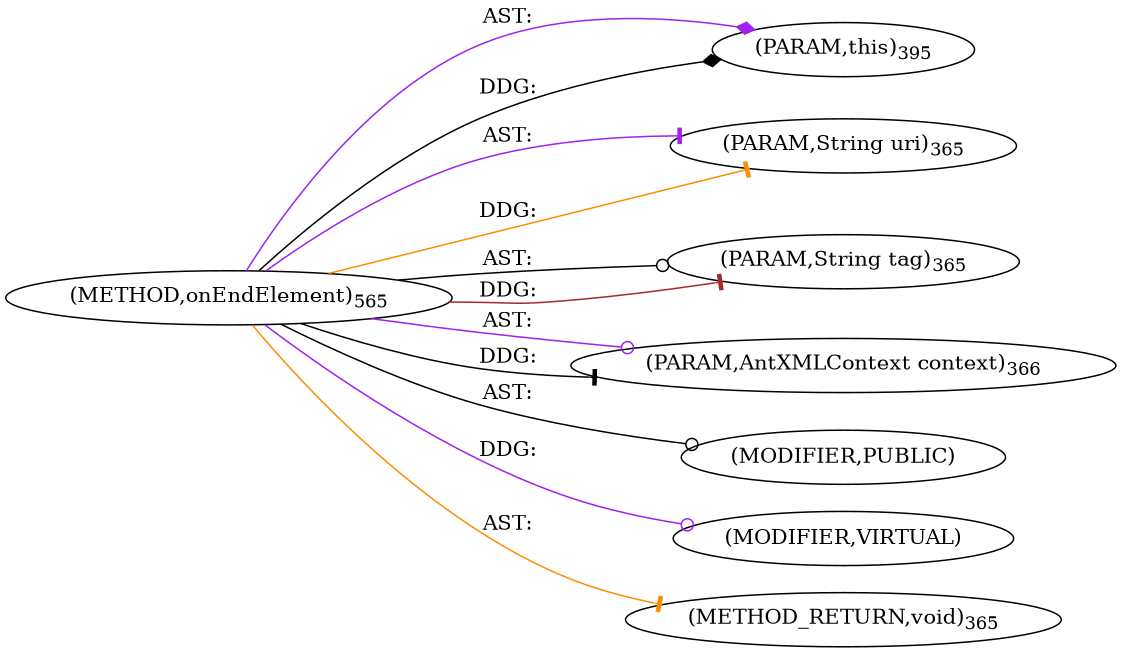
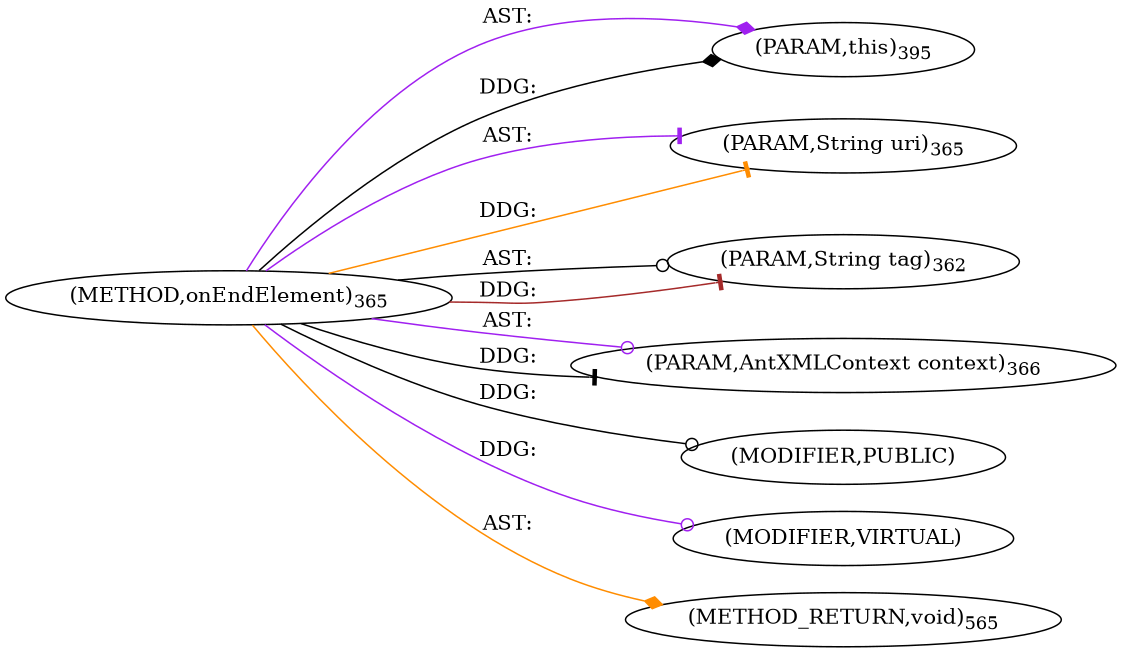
  digraph {
    rankdir=LR
    edge [arrowhead=tee color=purple]
-   n1 [label=<(METHOD,onEndElement)<SUB>565</SUB>>]
+   n1 [label=<(METHOD,onEndElement)<SUB>365</SUB>>]
    n2 [label=<(PARAM,this)<SUB>395</SUB>>]
    n3 [label=<(PARAM,String uri)<SUB>365</SUB>>]
-   n4 [label=<(PARAM,String tag)<SUB>365</SUB>>]
+   n4 [label=<(PARAM,String tag)<SUB>362</SUB>>]
    n5 [label=<(PARAM,AntXMLContext context)<SUB>366</SUB>>]
    n6 [label=<(MODIFIER,PUBLIC)>]
    n7 [label=<(MODIFIER,VIRTUAL)>]
-   n8 [label=<(METHOD_RETURN,void)<SUB>365</SUB>>]
+   n8 [label=<(METHOD_RETURN,void)<SUB>565</SUB>>]
    n1 -> n2 [arrowhead=diamond label="AST: "]
    n1 -> n2 [arrowhead=diamond color=black label="DDG: "]
    n1 -> n3 [label="AST: "]
    n1 -> n3 [color=darkorange label="DDG: "]
    n1 -> n4 [arrowhead=odot color=black label="AST: "]
    n1 -> n4 [color=brown label="DDG: "]
    n1 -> n5 [arrowhead=odot label="AST: "]
    n1 -> n5 [color=black label="DDG: "]
-   n1 -> n6 [arrowhead=odot color=black label="AST: "]
+   n1 -> n6 [arrowhead=odot color=black label="DDG: "]
    n1 -> n7 [arrowhead=odot label="DDG: "]
-   n1 -> n8 [color=darkorange label="AST: "]
+   n1 -> n8 [arrowhead=diamond color=darkorange label="AST: "]
  }
